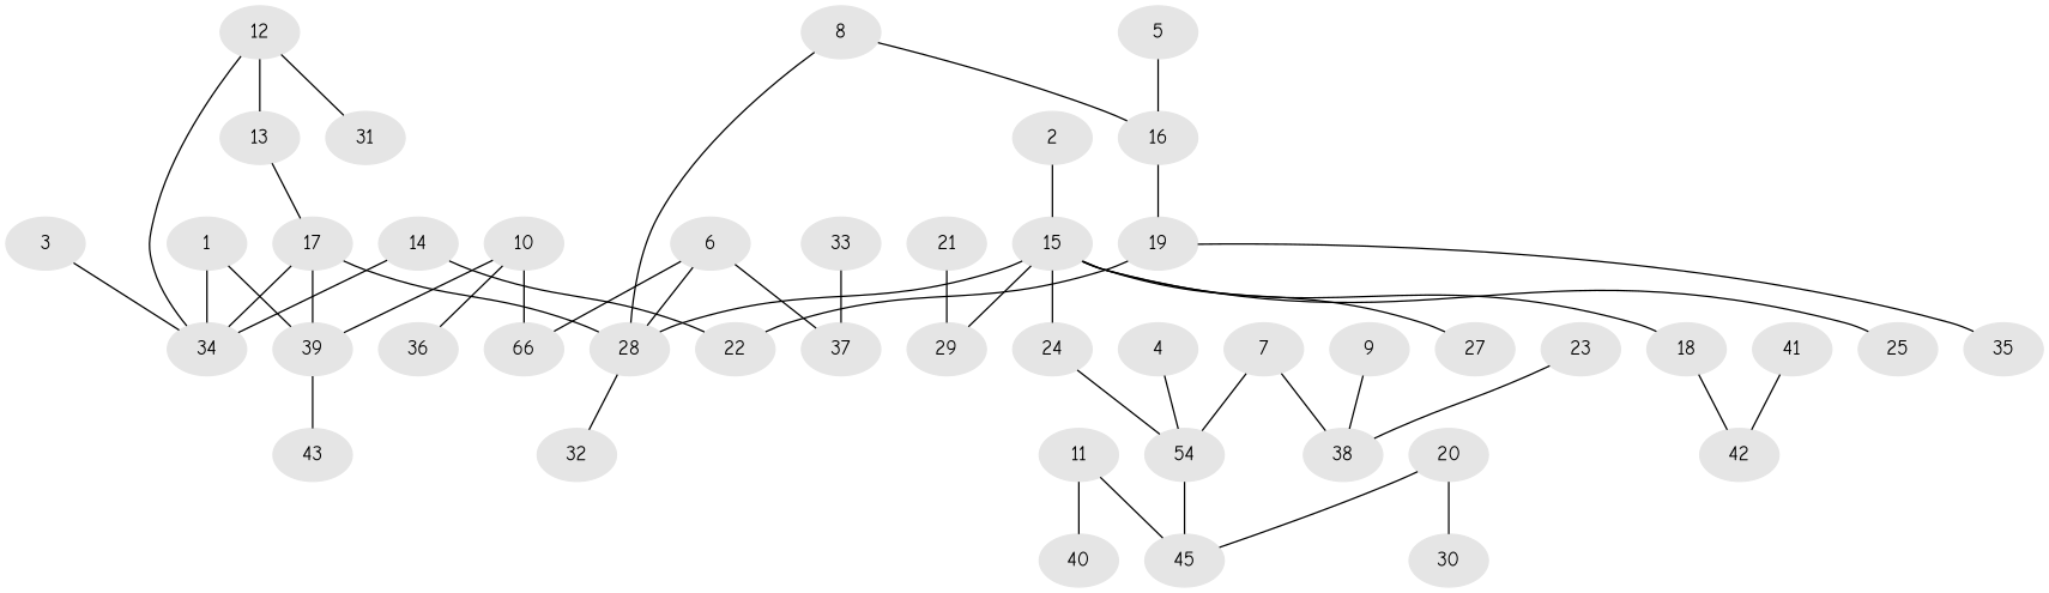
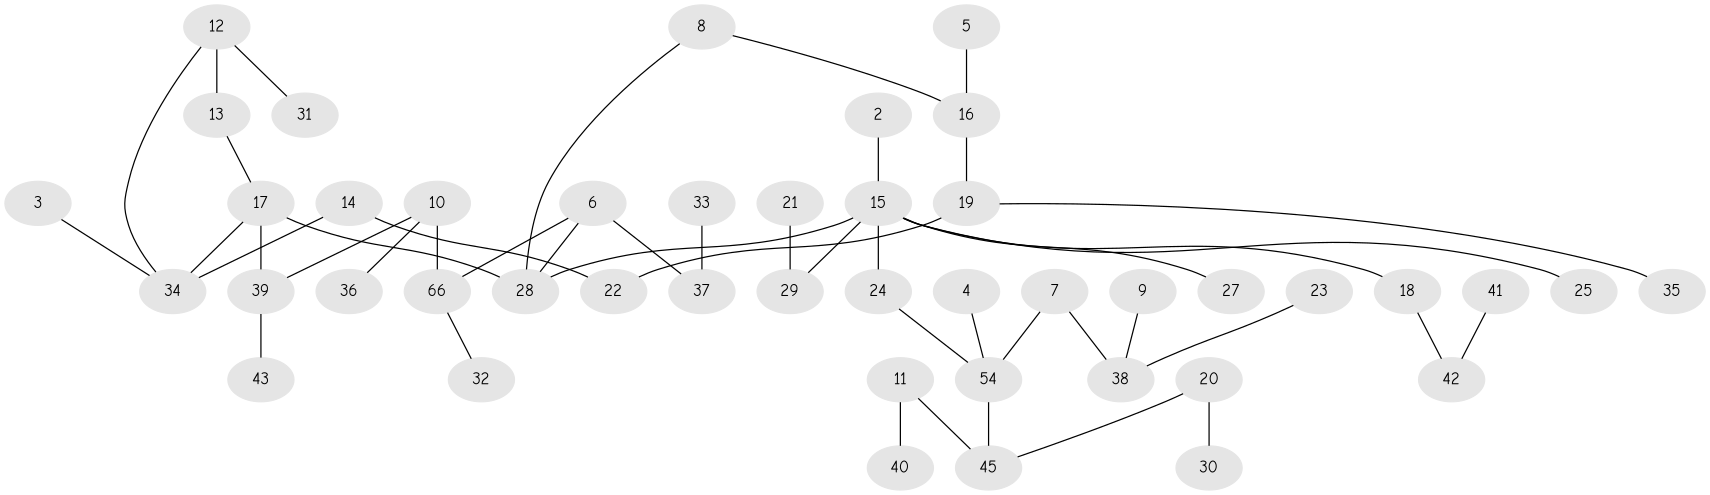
  graph {
    fontname="Comic Neue"
    node [color=gray90 fontname="Comic Neue" style=filled]
    edge [fontname="Comic Neue" weight=1.0]
-   1
    34
    39
    43
    2
    15
    28
    18
    24
    25
    27
    29
    3
    n14 [label=54]
    4
    45
    5
    16
    19
    n20 [label=66]
    6
    37
    32
    7
    38
    8
    9
    10
    36
    11
    40
    12
    13
    31
    17
    14
    22
    42
    35
    20
    30
    21
    23
    33
    41
-   1 -- 34
-   1 -- 39
    39 -- 43
    2 -- 15
    15 -- 28
    15 -- 18
    15 -- 24
    15 -- 25
    15 -- 27
    15 -- 29
-   28 -- 32
+   n20 -- 32
    18 -- 42
    24 -- n14
    3 -- 34
    n14 -- 45
    4 -- n14
    5 -- 16
    16 -- 19
    19 -- 22
    19 -- 35
    6 -- 28
    6 -- n20
    6 -- 37
    7 -- n14
    7 -- 38
    8 -- 28
    8 -- 16
    9 -- 38
    10 -- 39
    10 -- n20
    10 -- 36
    11 -- 45
    11 -- 40
    12 -- 34
    12 -- 13
    12 -- 31
    13 -- 17
    17 -- 34
    17 -- 39
    17 -- 28
    14 -- 34
    14 -- 22
    20 -- 45
    20 -- 30
    21 -- 29
    23 -- 38
    33 -- 37
    41 -- 42
  }
